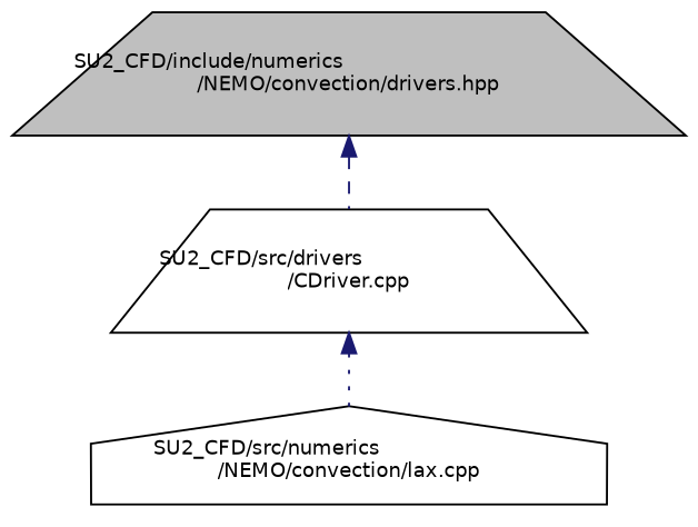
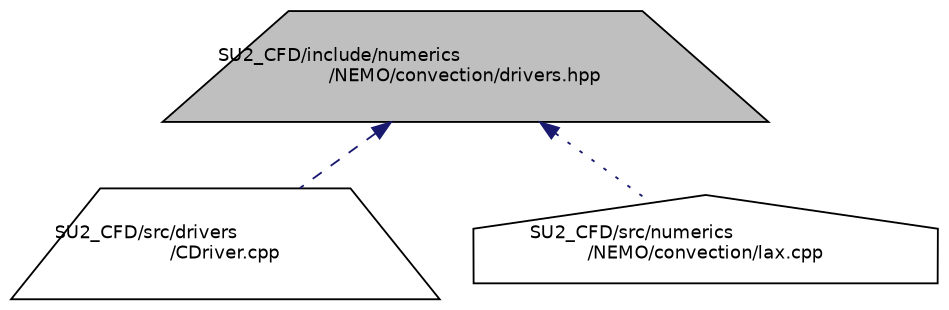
  digraph {
    node [color=black fillcolor=white fontname=Helvetica fontsize=10 shape=trapezium style=filled]
    edge [color=midnightblue dir=back fontname=Helvetica fontsize=10 labelfontname=Helvetica labelfontsize=10]
    n1 [fillcolor=grey75 fontcolor=black height=0.2 label="SU2_CFD/include/numerics\l/NEMO/convection/drivers.hpp" width=0.4]
    n2 [height=0.2 label="SU2_CFD/src/drivers\l/CDriver.cpp" width=0.4]
    n3 [height=0.2 label="SU2_CFD/src/numerics\l/NEMO/convection/lax.cpp" shape=house width=0.4]
    n1 -> n2 [style=dashed]
-   n2 -> n3 [style=dotted]
+   n1 -> n3 [style=dotted]
  }
